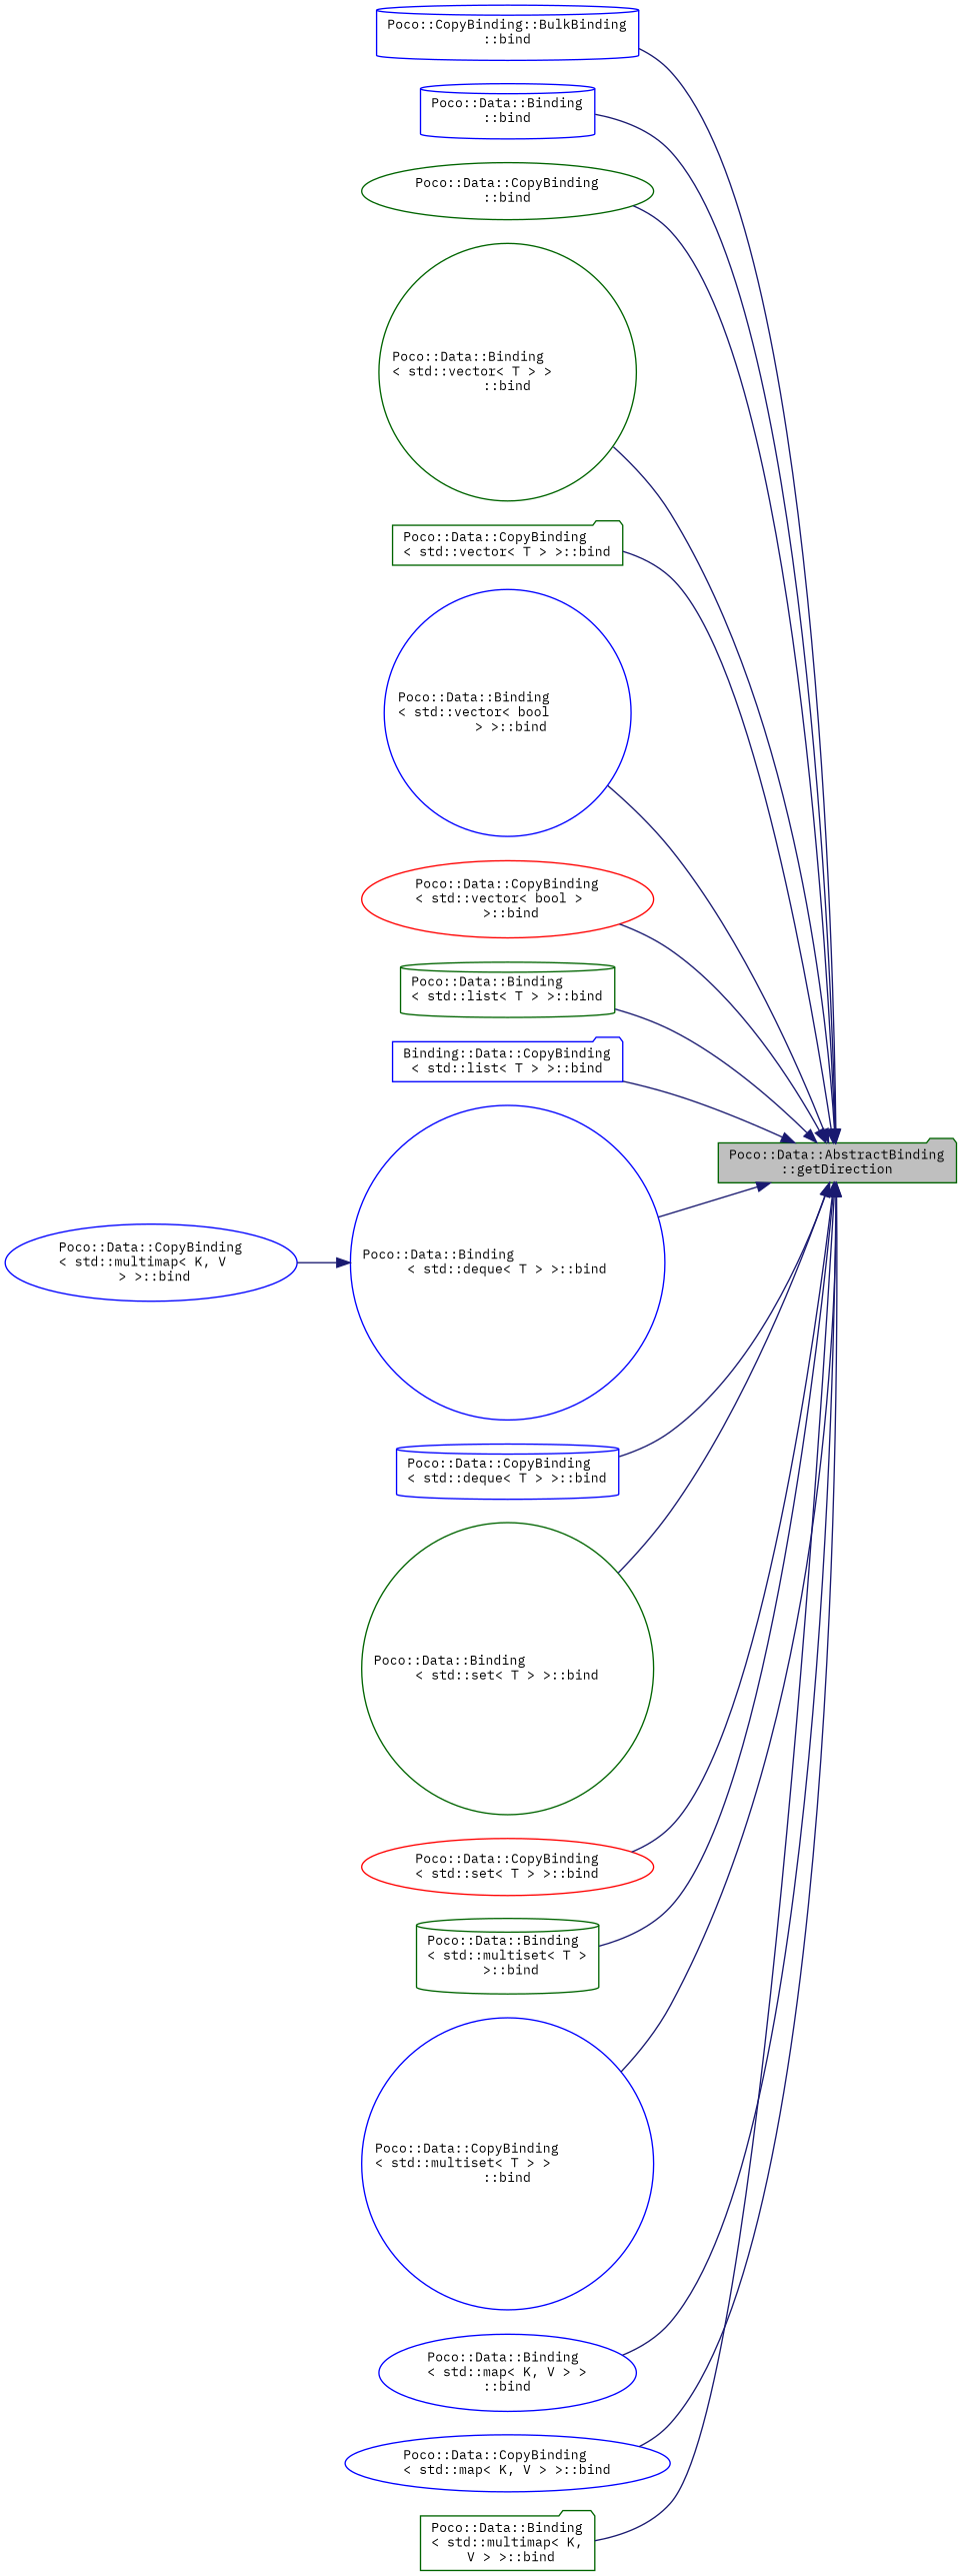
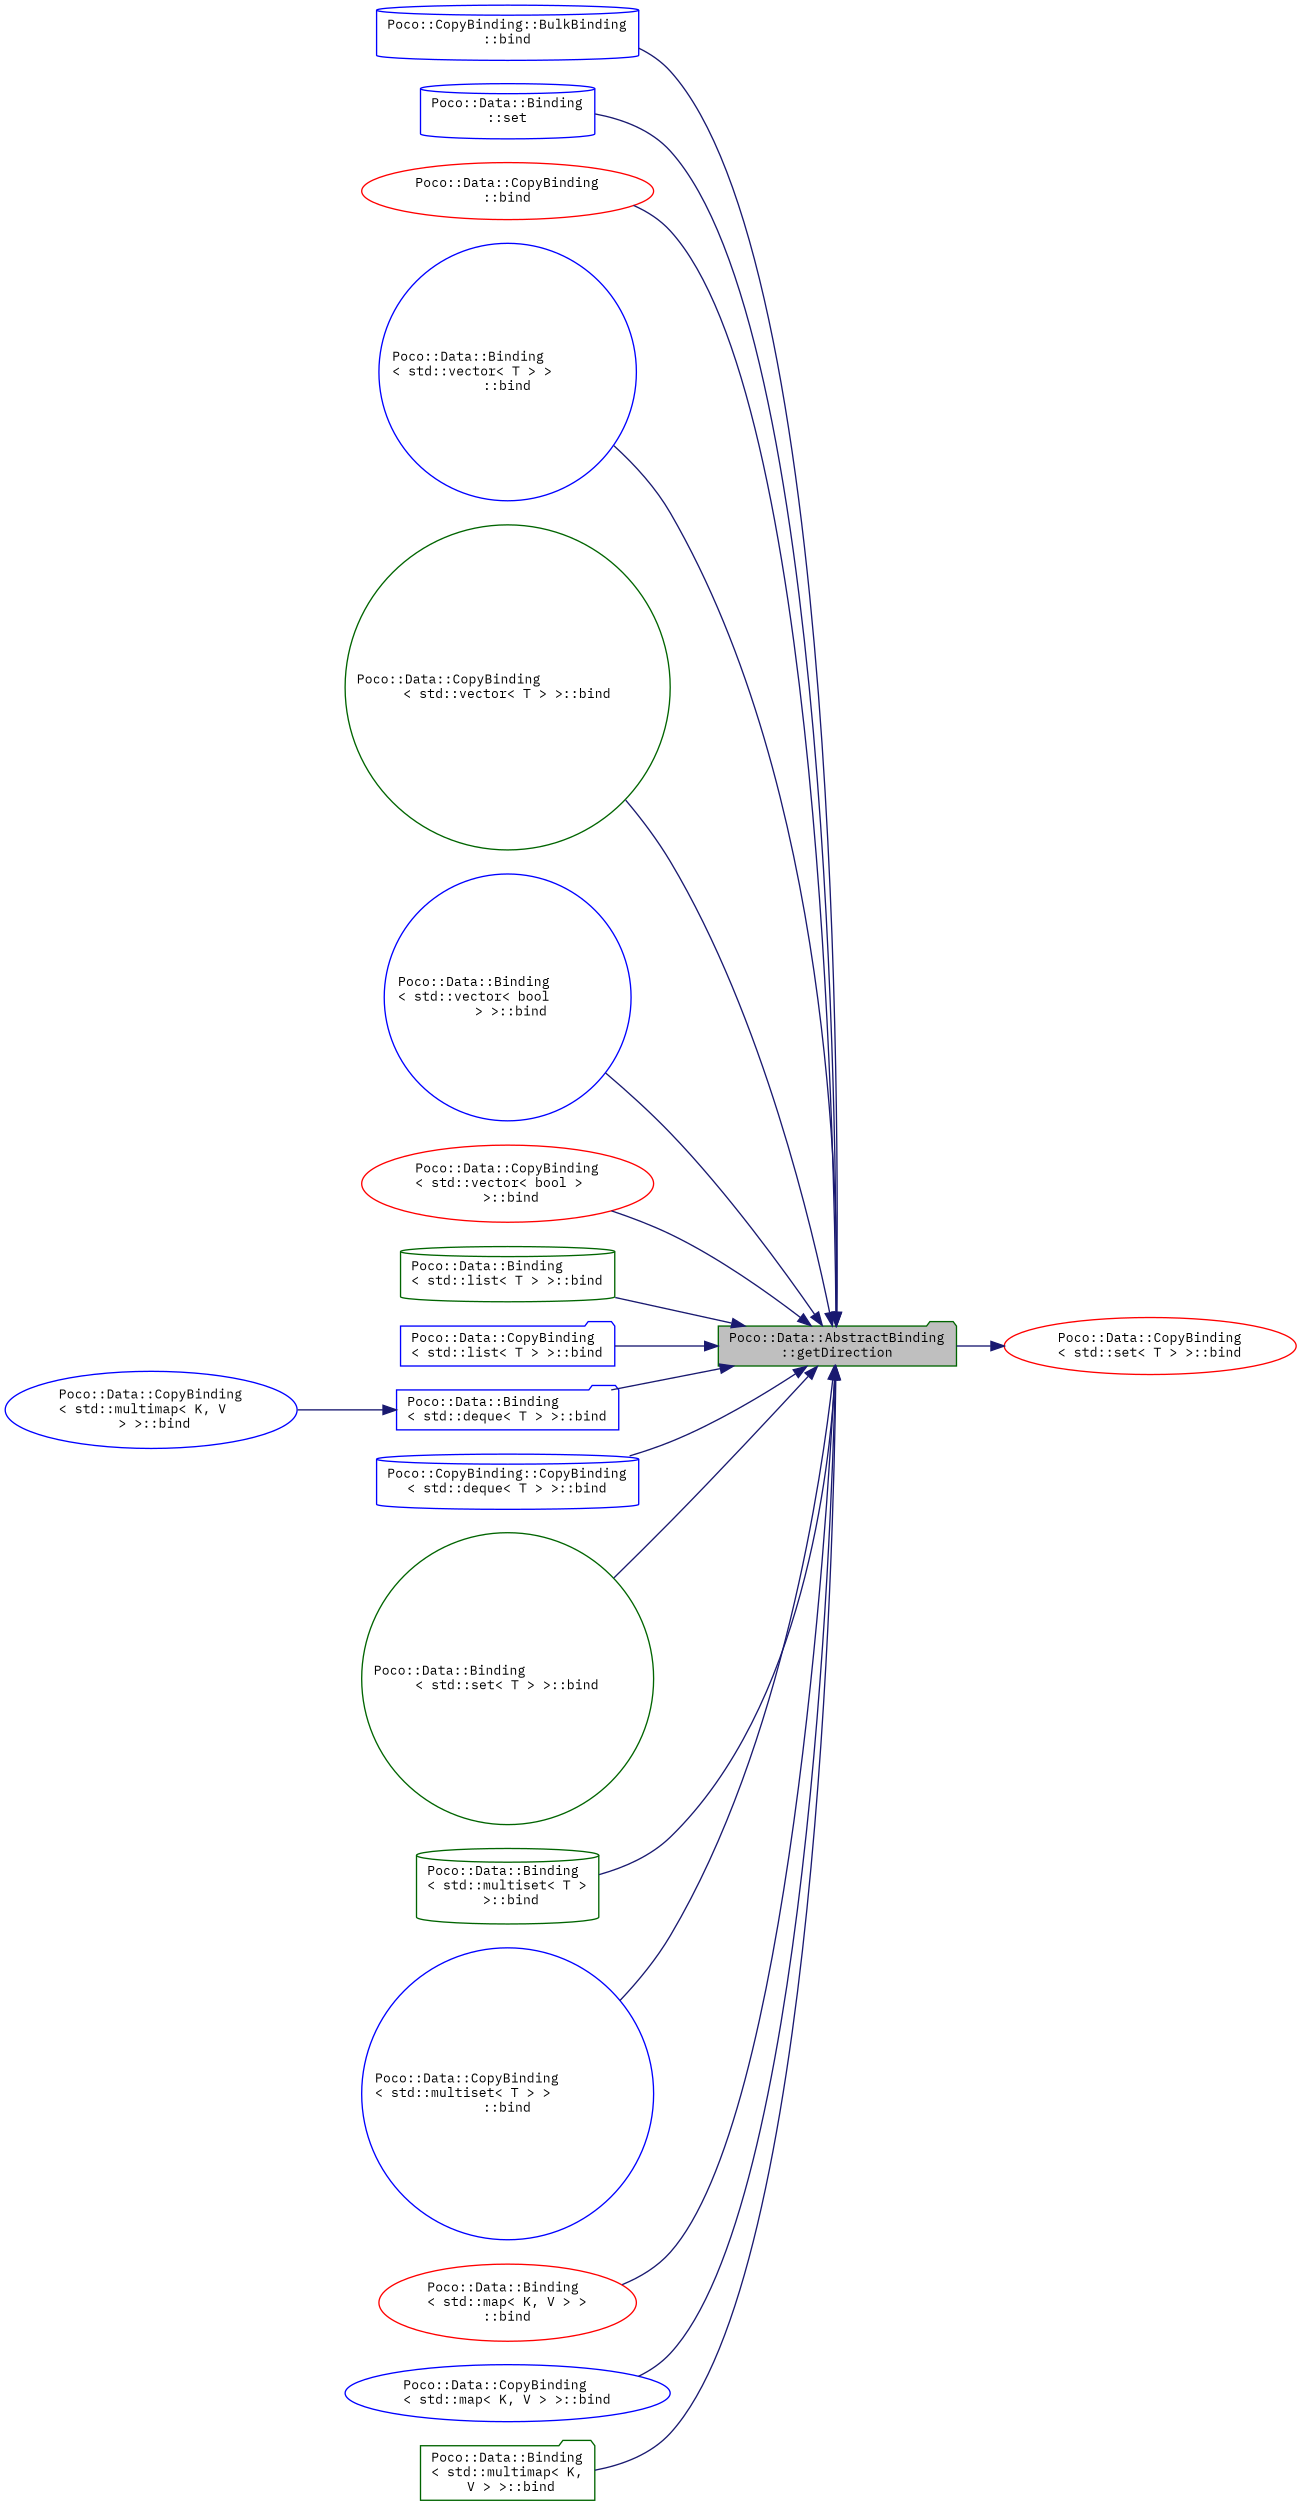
  digraph {
    fontname="IBM Plex Mono"
    rankdir=RL
    node [color=blue fillcolor=white fontname="IBM Plex Mono" fontsize=10 shape=ellipse style=filled]
    edge [color=midnightblue dir=back fontname="IBM Plex Mono" fontsize=10 labelfontname=Helvetica labelfontsize=10 style=solid]
    n1 [color=darkgreen fillcolor=grey75 fontcolor=black height=0.2 label="Poco::Data::AbstractBinding\l::getDirection" shape=folder width=0.4]
    n2 [height=0.2 label="Poco::CopyBinding::BulkBinding\l::bind" shape=cylinder width=0.4]
-   n3 [height=0.2 label="Poco::Data::Binding\l::bind" shape=cylinder width=0.4]
-   n4 [color=darkgreen height=0.2 label="Poco::Data::CopyBinding\l::bind" width=0.4]
-   n5 [color=darkgreen height=0.2 label="Poco::Data::Binding\l\< std::vector\< T \> \>\l::bind" shape=circle width=0.4]
-   n6 [color=darkgreen height=0.2 label="Poco::Data::CopyBinding\l\< std::vector\< T \> \>::bind" shape=folder width=0.4]
+   n3 [height=0.2 label="Poco::Data::Binding\l::set" shape=cylinder width=0.4]
+   n4 [color=red height=0.2 label="Poco::Data::CopyBinding\l::bind" width=0.4]
+   n5 [height=0.2 label="Poco::Data::Binding\l\< std::vector\< T \> \>\l::bind" shape=circle width=0.4]
+   n6 [color=darkgreen height=0.2 label="Poco::Data::CopyBinding\l\< std::vector\< T \> \>::bind" shape=circle width=0.4]
    n7 [height=0.2 label="Poco::Data::Binding\l\< std::vector\< bool\l \> \>::bind" shape=circle width=0.4]
    n8 [color=red height=0.2 label="Poco::Data::CopyBinding\l\< std::vector\< bool \>\l \>::bind" width=0.4]
    n9 [color=darkgreen height=0.2 label="Poco::Data::Binding\l\< std::list\< T \> \>::bind" shape=cylinder width=0.4]
-   n10 [height=0.2 label="Binding::Data::CopyBinding\l\< std::list\< T \> \>::bind" shape=folder width=0.4]
-   n11 [height=0.2 label="Poco::Data::Binding\l\< std::deque\< T \> \>::bind" shape=circle width=0.4]
-   n12 [height=0.2 label="Poco::Data::CopyBinding\l\< std::deque\< T \> \>::bind" shape=cylinder width=0.4]
+   n10 [height=0.2 label="Poco::Data::CopyBinding\l\< std::list\< T \> \>::bind" shape=folder width=0.4]
+   n11 [height=0.2 label="Poco::Data::Binding\l\< std::deque\< T \> \>::bind" shape=folder width=0.4]
+   n12 [height=0.2 label="Poco::CopyBinding::CopyBinding\l\< std::deque\< T \> \>::bind" shape=cylinder width=0.4]
    n13 [color=darkgreen height=0.2 label="Poco::Data::Binding\l\< std::set\< T \> \>::bind" shape=circle width=0.4]
    n14 [color=red height=0.2 label="Poco::Data::CopyBinding\l\< std::set\< T \> \>::bind" width=0.4]
    n15 [color=darkgreen height=0.2 label="Poco::Data::Binding\l\< std::multiset\< T \>\l \>::bind" shape=cylinder width=0.4]
    n16 [height=0.2 label="Poco::Data::CopyBinding\l\< std::multiset\< T \> \>\l::bind" shape=circle width=0.4]
-   n17 [height=0.2 label="Poco::Data::Binding\l\< std::map\< K, V \> \>\l::bind" width=0.4]
+   n17 [color=red height=0.2 label="Poco::Data::Binding\l\< std::map\< K, V \> \>\l::bind" width=0.4]
    n18 [height=0.2 label="Poco::Data::CopyBinding\l\< std::map\< K, V \> \>::bind" width=0.4]
    n19 [color=darkgreen height=0.2 label="Poco::Data::Binding\l\< std::multimap\< K,\l V \> \>::bind" shape=folder width=0.4]
    n20 [height=0.2 label="Poco::Data::CopyBinding\l\< std::multimap\< K, V\l \> \>::bind" width=0.4]
    n1 -> n2
    n1 -> n3
    n1 -> n4
    n1 -> n5
    n1 -> n6
    n1 -> n7
    n1 -> n8
    n1 -> n9
    n1 -> n10
    n1 -> n11
    n1 -> n12
    n1 -> n13
-   n1 -> n14
+   n14 -> n1
    n1 -> n15
    n1 -> n16
    n1 -> n17
    n1 -> n18
    n1 -> n19
    n11 -> n20
  }
